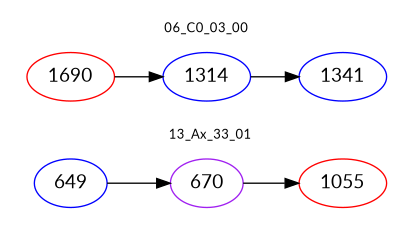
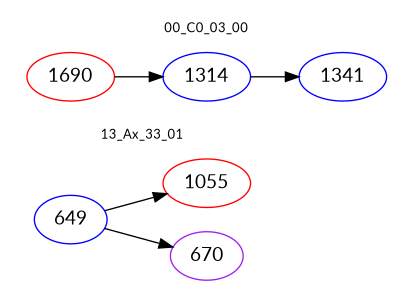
  digraph {
    fontname=Lato
    rankdir=LR
    node [color=blue fontname=Lato]
    edge [color=black fontname=Lato]
    n1 [label=649]
    n2 [color=purple label=670]
    n3 [color=red label=1055]
    n4 [label=1314]
    n5 [label=1341]
    n6 [color=red label=1690]
    subgraph cluster_1 {
      color=white
      fontsize=10
      label="13_Ax_33_01"
      n1
      n2
      n3
    }
    subgraph cluster_2 {
      color=white
      fontsize=10
-     label="06_C0_03_00"
+     label="00_C0_03_00"
      n4
      n5
      n6
    }
    n1 -> n2
-   n2 -> n3
+   n1 -> n3
    n4 -> n5
    n6 -> n4
  }
